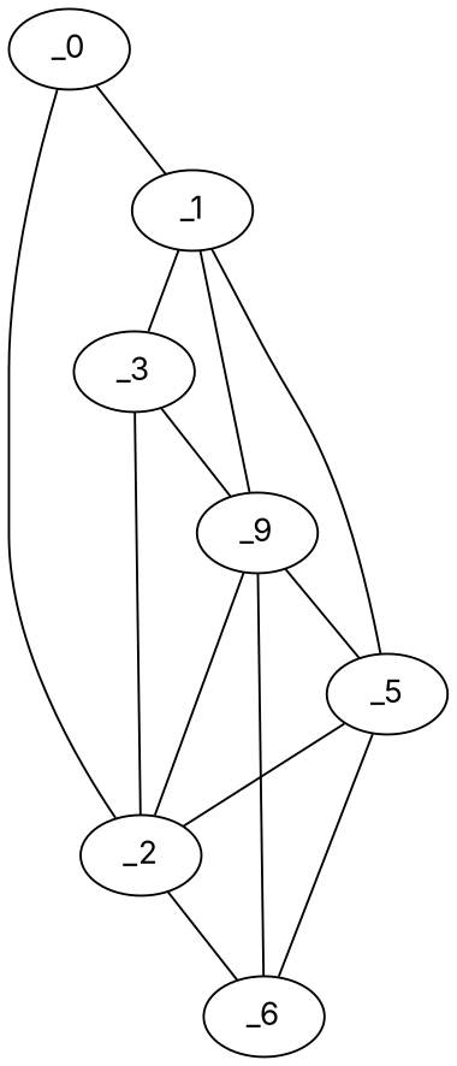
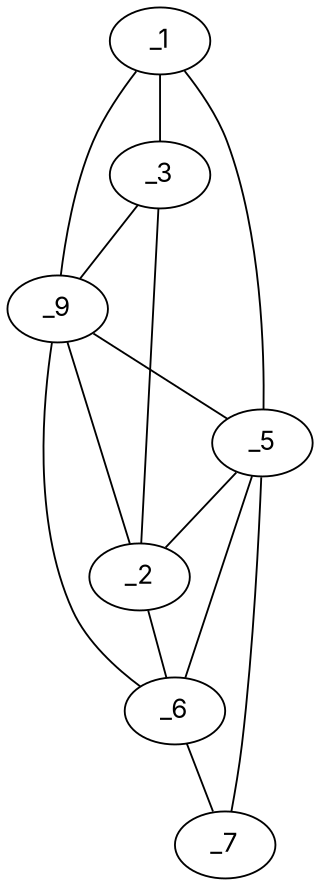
  graph {
    fontname=Inter
    node [fontname=Inter]
    edge [fontname=Inter valence=1]
-   _0 [x=4 y=32]
    _1 [x=14 y=33]
    _2 [x=29 y=57]
    _3 [x=35 y=50]
    n5 [label=_9 x=50 y=47]
    _5 [x=67 y=51]
    _6 [x=68 y=75]
-   _0 -- _1
-   _0 -- _2
+   _7 [x=126 y=82]
    _1 -- _3
    _1 -- n5 [valence=2]
    _1 -- _5
    _2 -- _3 [valence=2]
    _2 -- n5 [valence=2]
    _2 -- _6
    _3 -- n5 [valence=2]
    n5 -- _5
    n5 -- _6 [valence=2]
    _5 -- _2 [valence=2]
    _5 -- _6 [valence=2]
+   _5 -- _7
+   _6 -- _7
  }
